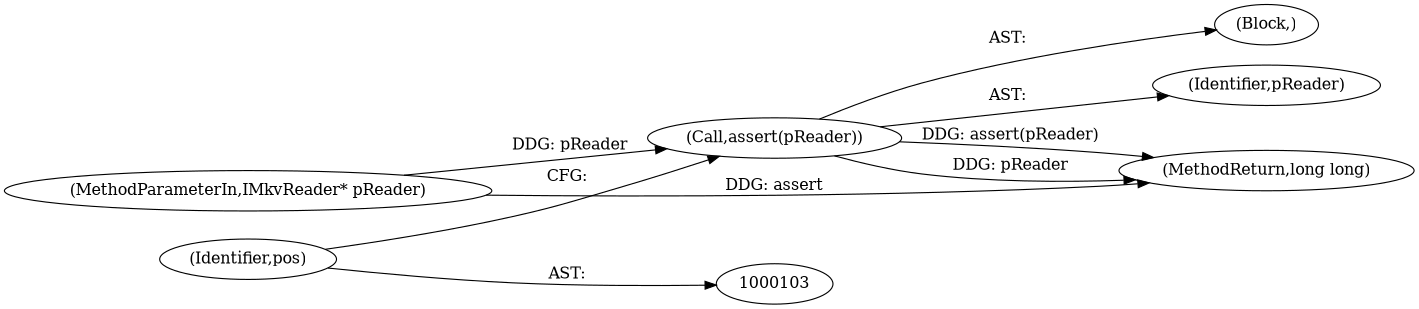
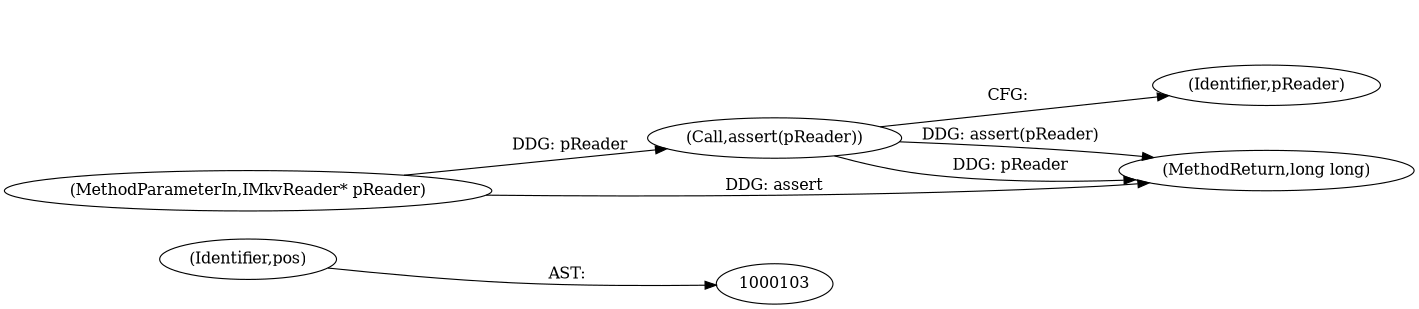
  digraph {
    fontname="DejaVu Serif"
    rankdir=LR
    node [fontname="DejaVu Serif"]
    edge [fontname="DejaVu Serif"]
    n1 [label="(Call,assert(pReader))"]
-   n2 [label="(Block,)"]
    n3 [label="(Identifier,pReader)"]
    n4 [label="(MethodReturn,long long)"]
    n5 [label="(MethodParameterIn,IMkvReader* pReader)"]
    n6 [label="(Identifier,pos)"]
    1000103
-   n1 -> n2 [label="AST: "]
-   n1 -> n3 [label="AST: "]
+   n1 -> n3 [label="CFG: "]
    n1 -> n4 [label="DDG: assert(pReader)"]
    n1 -> n4 [label="DDG: pReader"]
    n5 -> n1 [label="DDG: pReader"]
    n5 -> n4 [label="DDG: assert"]
-   n6 -> n1 [label="CFG: "]
    n6 -> 1000103 [label="AST: "]
  }
